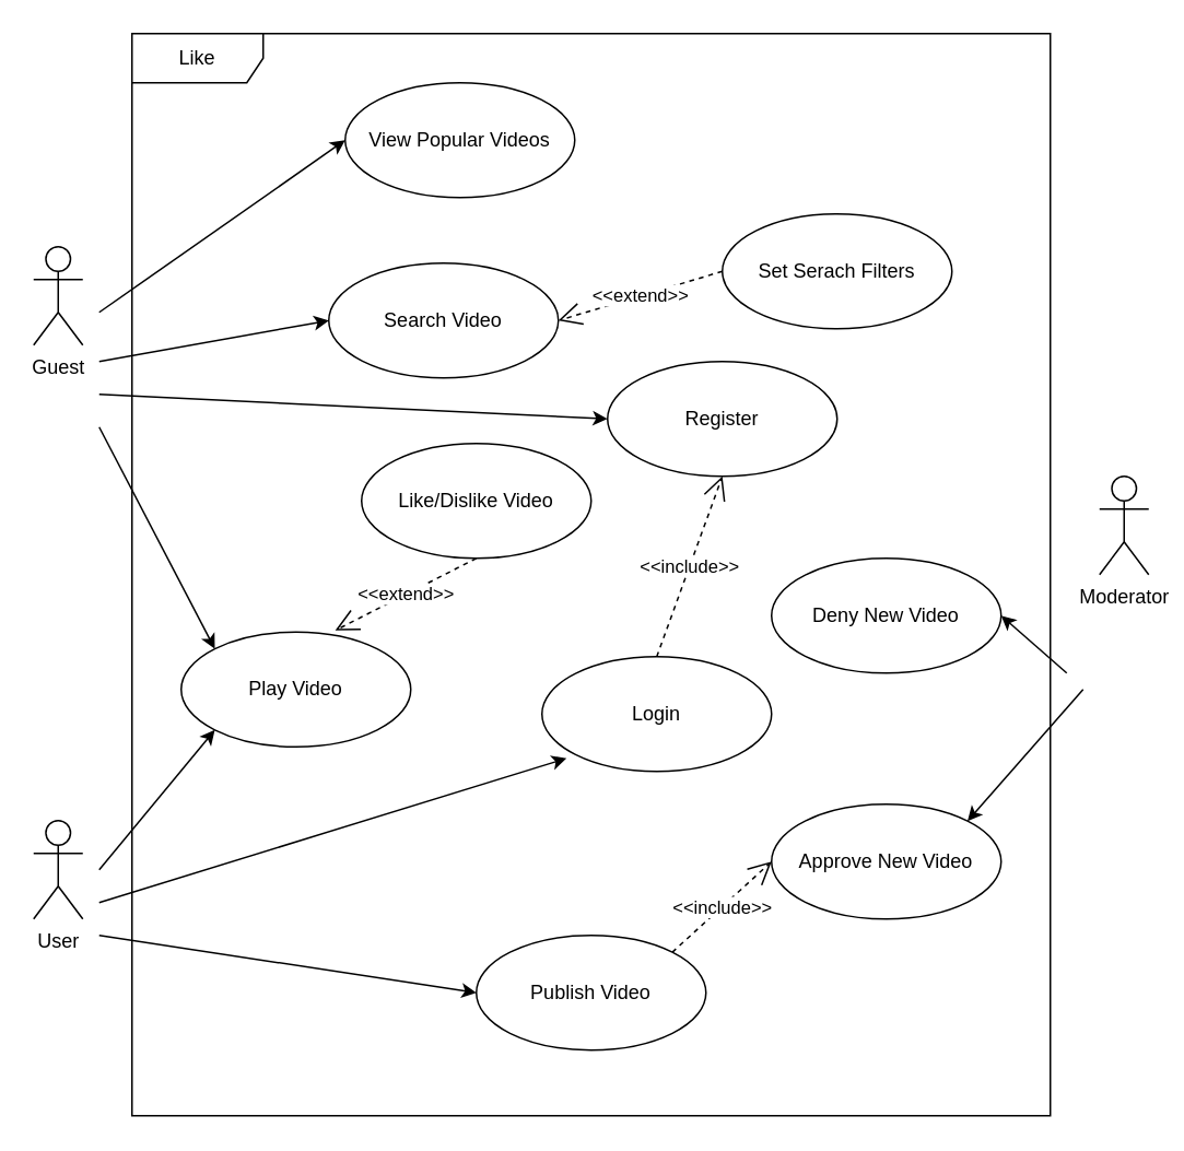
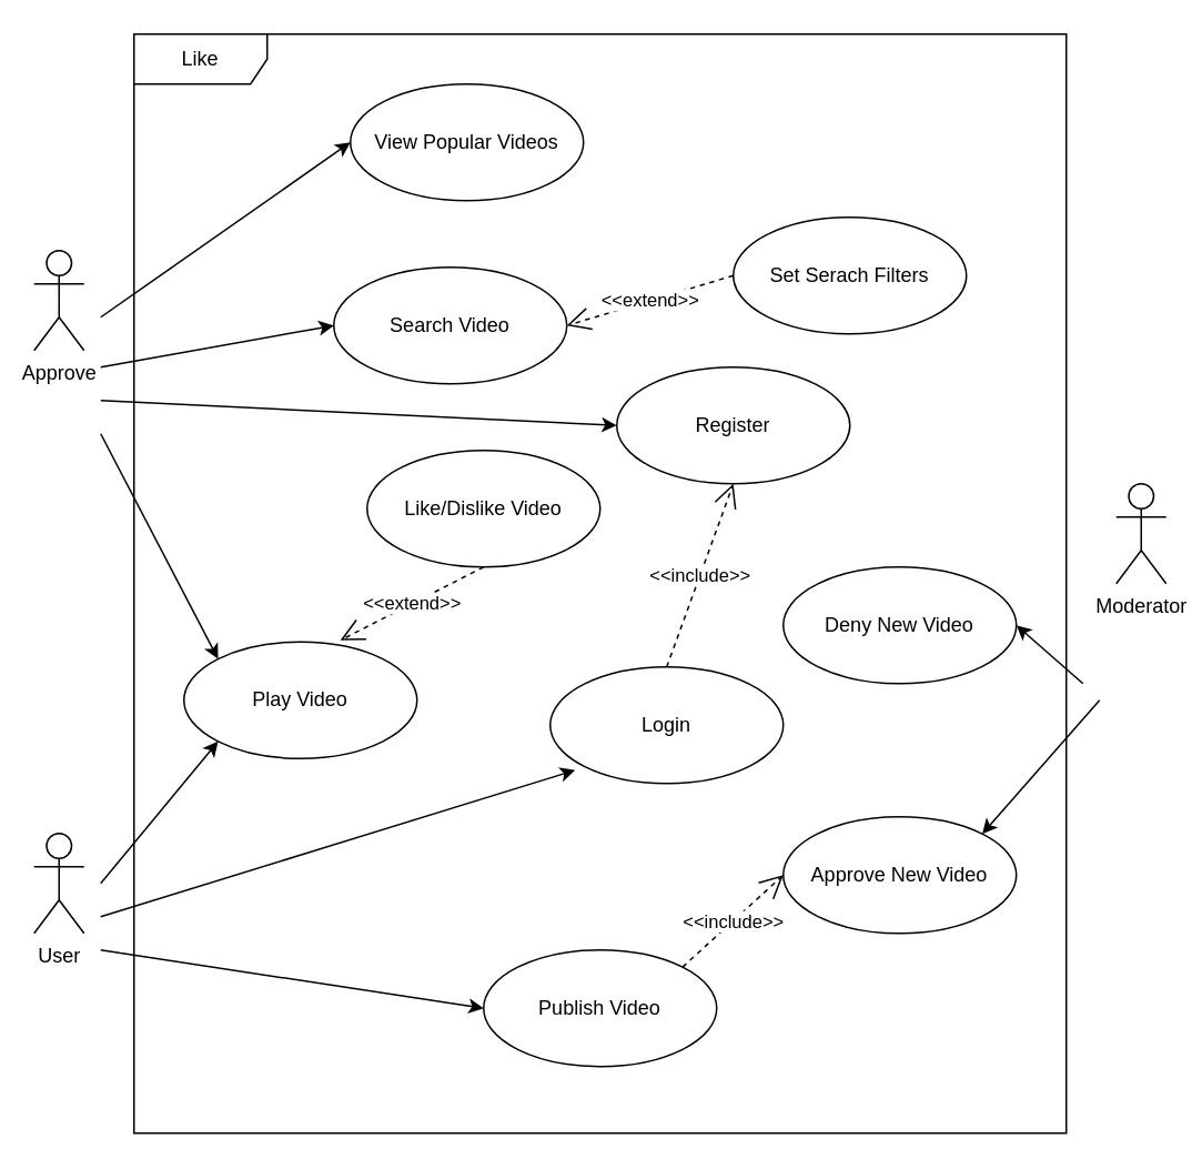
  <mxCell id="0" />
  <mxCell id="1" parent="0" />
- <mxCell id="2" value="Guest" style="shape=umlActor;verticalLabelPosition=bottom;verticalAlign=top;html=1;" parent="1" vertex="1"><mxGeometry x="20" y="150" width="30" height="60" as="geometry" /></mxCell>
+ <mxCell id="2" value="Approve" style="shape=umlActor;verticalLabelPosition=bottom;verticalAlign=top;html=1;" parent="1" vertex="1"><mxGeometry x="20" y="150" width="30" height="60" as="geometry" /></mxCell>
  <mxCell id="3" value="Moderator" style="shape=umlActor;verticalLabelPosition=bottom;verticalAlign=top;html=1;" parent="1" vertex="1"><mxGeometry x="670" y="290" width="30" height="60" as="geometry" /></mxCell>
  <mxCell id="4" value="User" style="shape=umlActor;verticalLabelPosition=bottom;verticalAlign=top;html=1;" parent="1" vertex="1"><mxGeometry x="20" y="500" width="30" height="60" as="geometry" /></mxCell>
  <mxCell id="5" value="View Popular Videos" style="ellipse;whiteSpace=wrap;html=1;" parent="1" vertex="1"><mxGeometry x="210" y="50" width="140" height="70" as="geometry" /></mxCell>
  <mxCell id="6" value="Register" style="ellipse;whiteSpace=wrap;html=1;" parent="1" vertex="1"><mxGeometry x="370" y="220" width="140" height="70" as="geometry" /></mxCell>
  <mxCell id="7" value="Login" style="ellipse;whiteSpace=wrap;html=1;" parent="1" vertex="1"><mxGeometry x="330" y="400" width="140" height="70" as="geometry" /></mxCell>
  <mxCell id="8" value="" style="endArrow=classic;html=1;rounded=0;entryX=0;entryY=0.5;entryDx=0;entryDy=0;" parent="1" target="5" edge="1"><mxGeometry width="50" height="50" relative="1" as="geometry"><mxPoint x="60" y="190" as="sourcePoint" /><mxPoint x="430" y="200" as="targetPoint" /></mxGeometry></mxCell>
  <mxCell id="9" value="Search Video" style="ellipse;whiteSpace=wrap;html=1;" parent="1" vertex="1"><mxGeometry x="200" y="160" width="140" height="70" as="geometry" /></mxCell>
  <mxCell id="10" value="" style="endArrow=classic;html=1;rounded=0;entryX=0;entryY=0.5;entryDx=0;entryDy=0;" parent="1" target="9" edge="1"><mxGeometry width="50" height="50" relative="1" as="geometry"><mxPoint x="60" y="220" as="sourcePoint" /><mxPoint x="140" y="200" as="targetPoint" /></mxGeometry></mxCell>
  <mxCell id="11" value="" style="endArrow=classic;html=1;rounded=0;entryX=0;entryY=0.5;entryDx=0;entryDy=0;" parent="1" target="6" edge="1"><mxGeometry width="50" height="50" relative="1" as="geometry"><mxPoint x="60" y="240" as="sourcePoint" /><mxPoint x="200" y="275" as="targetPoint" /></mxGeometry></mxCell>
  <mxCell id="12" value="&amp;lt;&amp;lt;include&amp;gt;&amp;gt;" style="endArrow=open;endSize=12;dashed=1;html=1;rounded=0;exitX=0.5;exitY=0;exitDx=0;exitDy=0;entryX=0.5;entryY=1;entryDx=0;entryDy=0;" parent="1" source="7" target="6" edge="1"><mxGeometry width="160" relative="1" as="geometry"><mxPoint x="290" y="430" as="sourcePoint" /><mxPoint x="450" y="430" as="targetPoint" /></mxGeometry></mxCell>
  <mxCell id="13" value="" style="endArrow=classic;html=1;rounded=0;entryX=0.107;entryY=0.886;entryDx=0;entryDy=0;entryPerimeter=0;" parent="1" target="7" edge="1"><mxGeometry width="50" height="50" relative="1" as="geometry"><mxPoint x="60" y="550" as="sourcePoint" /><mxPoint x="220" y="375" as="targetPoint" /></mxGeometry></mxCell>
  <mxCell id="14" value="Publish Video" style="ellipse;whiteSpace=wrap;html=1;" parent="1" vertex="1"><mxGeometry x="290" y="570" width="140" height="70" as="geometry" /></mxCell>
  <mxCell id="15" value="" style="endArrow=classic;html=1;rounded=0;entryX=0;entryY=0.5;entryDx=0;entryDy=0;" parent="1" target="14" edge="1"><mxGeometry width="50" height="50" relative="1" as="geometry"><mxPoint x="60" y="570" as="sourcePoint" /><mxPoint x="320" y="505" as="targetPoint" /></mxGeometry></mxCell>
  <mxCell id="16" value="Approve New Video" style="ellipse;whiteSpace=wrap;html=1;" parent="1" vertex="1"><mxGeometry x="470" y="490" width="140" height="70" as="geometry" /></mxCell>
  <mxCell id="17" value="Deny New Video" style="ellipse;whiteSpace=wrap;html=1;" parent="1" vertex="1"><mxGeometry x="470" y="340" width="140" height="70" as="geometry" /></mxCell>
  <mxCell id="18" value="" style="endArrow=classic;html=1;rounded=0;entryX=1;entryY=0;entryDx=0;entryDy=0;" parent="1" target="16" edge="1"><mxGeometry width="50" height="50" relative="1" as="geometry"><mxPoint x="660" y="420" as="sourcePoint" /><mxPoint x="320" y="495" as="targetPoint" /></mxGeometry></mxCell>
  <mxCell id="19" value="&amp;lt;&amp;lt;include&amp;gt;&amp;gt;" style="endArrow=open;endSize=12;dashed=1;html=1;rounded=0;exitX=1;exitY=0;exitDx=0;exitDy=0;entryX=0;entryY=0.5;entryDx=0;entryDy=0;" parent="1" source="14" target="16" edge="1"><mxGeometry width="160" relative="1" as="geometry"><mxPoint x="390" y="460" as="sourcePoint" /><mxPoint x="290" y="410" as="targetPoint" /></mxGeometry></mxCell>
  <mxCell id="20" value="Set Serach Filters" style="ellipse;whiteSpace=wrap;html=1;" parent="1" vertex="1"><mxGeometry x="440" y="130" width="140" height="70" as="geometry" /></mxCell>
  <mxCell id="21" value="&amp;lt;&amp;lt;extend&amp;gt;&amp;gt;" style="endArrow=open;endSize=12;dashed=1;html=1;rounded=0;exitX=0;exitY=0.5;exitDx=0;exitDy=0;entryX=1;entryY=0.5;entryDx=0;entryDy=0;" parent="1" source="20" target="9" edge="1"><mxGeometry width="160" relative="1" as="geometry"><mxPoint x="390" y="460" as="sourcePoint" /><mxPoint x="290" y="410" as="targetPoint" /></mxGeometry></mxCell>
  <mxCell id="22" value="" style="endArrow=classic;html=1;rounded=0;entryX=1;entryY=0.5;entryDx=0;entryDy=0;" parent="1" target="17" edge="1"><mxGeometry width="50" height="50" relative="1" as="geometry"><mxPoint x="650" y="410" as="sourcePoint" /><mxPoint x="639" y="545" as="targetPoint" /></mxGeometry></mxCell>
  <mxCell id="23" value="Like/Dislike Video" style="ellipse;whiteSpace=wrap;html=1;" parent="1" vertex="1"><mxGeometry x="220" y="270" width="140" height="70" as="geometry" /></mxCell>
  <mxCell id="24" value="Play Video" style="ellipse;whiteSpace=wrap;html=1;" parent="1" vertex="1"><mxGeometry x="110" y="385" width="140" height="70" as="geometry" /></mxCell>
  <mxCell id="25" value="" style="endArrow=classic;html=1;rounded=0;entryX=0;entryY=1;entryDx=0;entryDy=0;" parent="1" target="24" edge="1"><mxGeometry width="50" height="50" relative="1" as="geometry"><mxPoint x="60" y="530" as="sourcePoint" /><mxPoint x="324" y="445" as="targetPoint" /></mxGeometry></mxCell>
  <mxCell id="26" value="" style="endArrow=classic;html=1;rounded=0;entryX=0;entryY=0;entryDx=0;entryDy=0;" parent="1" target="24" edge="1"><mxGeometry width="50" height="50" relative="1" as="geometry"><mxPoint x="60" y="260" as="sourcePoint" /><mxPoint x="254" y="410" as="targetPoint" /></mxGeometry></mxCell>
  <mxCell id="27" value="&amp;lt;&amp;lt;extend&amp;gt;&amp;gt;" style="endArrow=open;endSize=12;dashed=1;html=1;rounded=0;exitX=0.5;exitY=1;exitDx=0;exitDy=0;entryX=0.671;entryY=-0.014;entryDx=0;entryDy=0;entryPerimeter=0;" parent="1" source="23" target="24" edge="1"><mxGeometry width="160" relative="1" as="geometry"><mxPoint x="450" y="175" as="sourcePoint" /><mxPoint x="350" y="205" as="targetPoint" /></mxGeometry></mxCell>
  <mxCell id="28" value="Like" style="shape=umlFrame;whiteSpace=wrap;html=1;pointerEvents=0;width=80;height=30;" parent="1" vertex="1"><mxGeometry x="80" y="20" width="560" height="660" as="geometry" /></mxCell>
